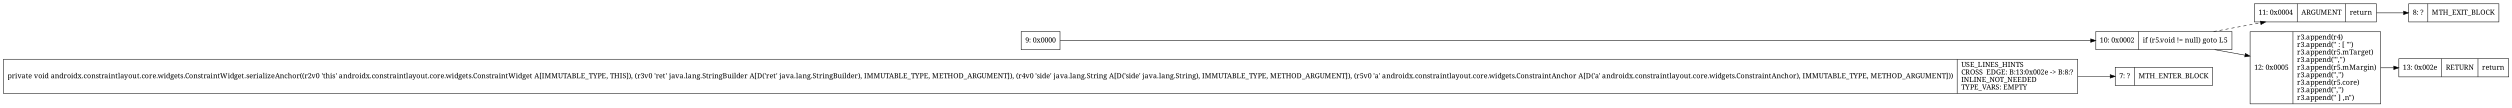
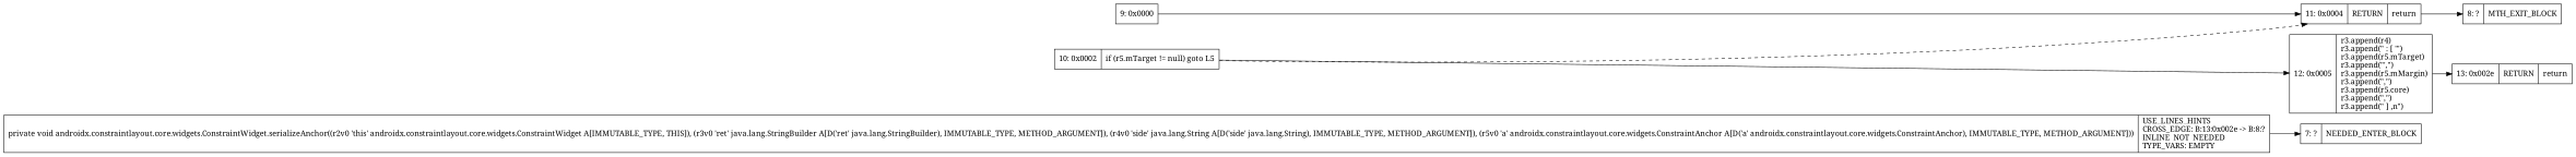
  digraph {
    fontname="Noto Serif"
    rankdir=LR
    node [fontname="Noto Serif" shape=record]
    edge [fontname="Noto Serif"]
-   n1 [label="{7\:\ ?|MTH_ENTER_BLOCK\l}"]
+   n1 [label="{7\:\ ?|NEEDED_ENTER_BLOCK\l}"]
    n2 [label="{9\:\ 0x0000}"]
-   n3 [label="{10\:\ 0x0002|if (r5.void != null) goto L5\l}"]
-   n4 [label="{11\:\ 0x0004|ARGUMENT\l|return\l}"]
+   n3 [label="{10\:\ 0x0002|if (r5.mTarget != null) goto L5\l}"]
+   n4 [label="{11\:\ 0x0004|RETURN\l|return\l}"]
    n5 [label="{12\:\ 0x0005|r3.append(r4)\lr3.append(\" : [ '\")\lr3.append(r5.mTarget)\lr3.append(\"',\")\lr3.append(r5.mMargin)\lr3.append(\",\")\lr3.append(r5.core)\lr3.append(\",\")\lr3.append(\" ] ,n\")\l}"]
    n6 [label="{8\:\ ?|MTH_EXIT_BLOCK\l}"]
    n7 [label="{13\:\ 0x002e|RETURN\l|return\l}"]
    n8 [label="{private void androidx.constraintlayout.core.widgets.ConstraintWidget.serializeAnchor((r2v0 'this' androidx.constraintlayout.core.widgets.ConstraintWidget A[IMMUTABLE_TYPE, THIS]), (r3v0 'ret' java.lang.StringBuilder A[D('ret' java.lang.StringBuilder), IMMUTABLE_TYPE, METHOD_ARGUMENT]), (r4v0 'side' java.lang.String A[D('side' java.lang.String), IMMUTABLE_TYPE, METHOD_ARGUMENT]), (r5v0 'a' androidx.constraintlayout.core.widgets.ConstraintAnchor A[D('a' androidx.constraintlayout.core.widgets.ConstraintAnchor), IMMUTABLE_TYPE, METHOD_ARGUMENT]))  | USE_LINES_HINTS\lCROSS_EDGE: B:13:0x002e \-\> B:8:?\lINLINE_NOT_NEEDED\lTYPE_VARS: EMPTY\l}"]
-   n2 -> n3
+   n2 -> n4
    n3 -> n4 [style=dashed]
    n3 -> n5
    n4 -> n6
    n5 -> n7
    n8 -> n1
  }
